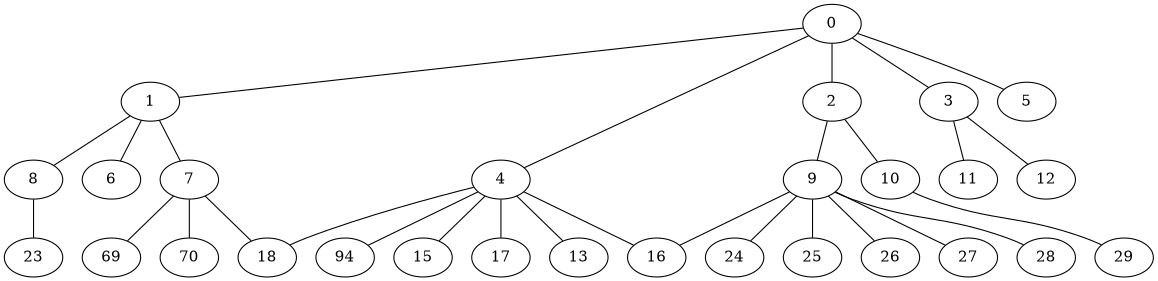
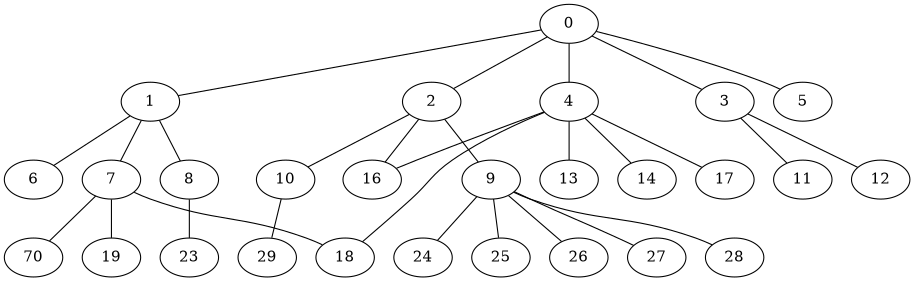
  graph {
    0
    1
    2
    3
    4
    5
    8
    6
    7
    9
    10
    16
    11
    12
    13
-   14 [label=94]
-   15
+   14
    17
    18
    23
-   19 [label=69]
+   19
    n22 [label=70]
    24
    25
    26
    27
    28
    29
    0 -- 1
    0 -- 2
    0 -- 3
    0 -- 4
    0 -- 5
    1 -- 8
    1 -- 6
    1 -- 7
    2 -- 9
    2 -- 10
-   9 -- 16
+   2 -- 16
    3 -- 11
    3 -- 12
    4 -- 16
    4 -- 13
    4 -- 14
-   4 -- 15
    4 -- 17
    4 -- 18
    8 -- 23
    7 -- 18
    7 -- 19
    7 -- n22
    9 -- 24
    9 -- 25
    9 -- 26
    9 -- 27
    9 -- 28
    10 -- 29
  }
